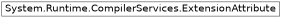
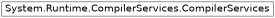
  digraph {
    rankdir=LR
-   n1 [color=black fillcolor=white fontname=Helvetica fontsize=24 height=0.2 label="System.Runtime.CompilerServices.ExtensionAttribute" shape=record style=filled width=0.4]
+   n1 [color=black fillcolor=white fontname=Helvetica fontsize=24 height=0.2 label="System.Runtime.CompilerServices.CompilerServices" shape=record style=filled width=0.4]
  }
